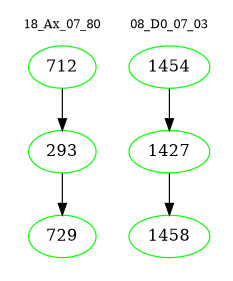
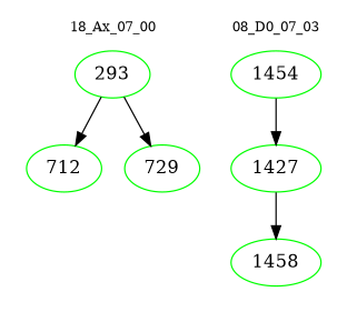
  digraph {
    node [color=green]
    edge [color=black]
    n1 [label=712]
    n2 [label=293]
    n3 [label=729]
    n4 [label=1454]
    n5 [label=1427]
    n6 [label=1458]
    subgraph cluster_1 {
      color=white
      fontsize=10
-     label="18_Ax_07_80"
+     label="18_Ax_07_00"
      n1
      n2
      n3
    }
    subgraph cluster_2 {
      color=white
      fontsize=10
      label="08_D0_07_03"
      n4
      n5
      n6
    }
-   n1 -> n2
+   n2 -> n1
    n2 -> n3
    n4 -> n5
    n5 -> n6
  }
